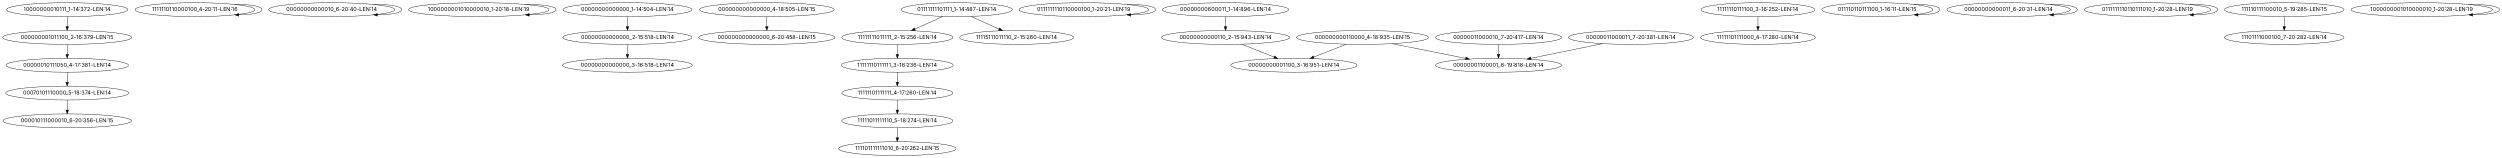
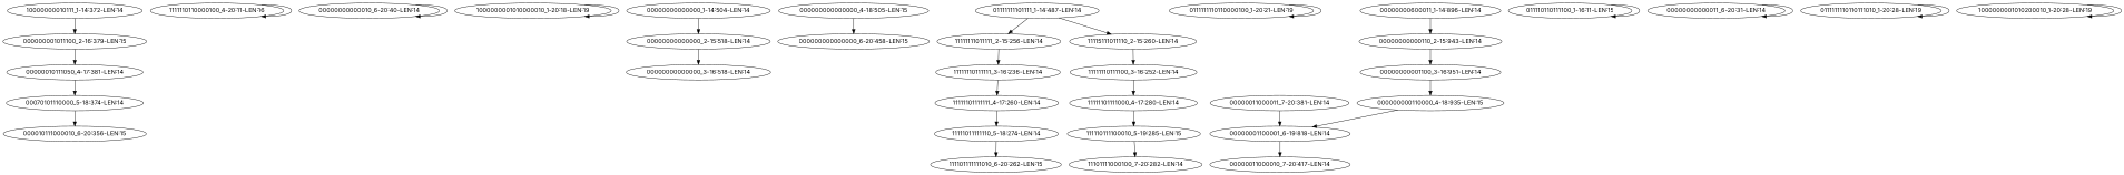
  digraph {
    fontname=Inter
    node [fontname=Inter]
    edge [fontname=Inter]
    n1 [label="00000010111050_4-17:381-LEN:14"]
    "000000001011100_2-16:379-LEN:15"
    n3 [label="00070101110000_5-18:374-LEN:14"]
    "000010111000010_6-20:356-LEN:15"
    "1111110110000100_4-20:11-LEN:16"
    "00000000000010_6-20:40-LEN:14"
    "1000000001010000010_1-20:18-LEN:19"
    "00000000000000_2-15:518-LEN:14"
    "00000000000000_3-16:518-LEN:14"
    "000000000000000_4-18:505-LEN:15"
    "000000000000000_6-20:458-LEN:15"
    "11111110111111_3-16:236-LEN:14"
    "11111101111111_4-17:260-LEN:14"
    "11111011111110_5-18:274-LEN:14"
    "111101111111010_6-20:262-LEN:15"
    "0111111110110000100_1-20:21-LEN:19"
    "00000000000110_2-15:943-LEN:14"
    "00000000001100_3-16:951-LEN:14"
    "000000000110000_4-18:935-LEN:15"
    "00000001100001_6-19:818-LEN:14"
    "01111111101111_1-14:487-LEN:14"
    "11111111011111_2-15:256-LEN:14"
    n23 [label="11115111011110_2-15:260-LEN:14"]
    "11111110111100_3-16:252-LEN:14"
    "11111101111000_4-17:280-LEN:14"
    "011110110111100_1-16:11-LEN:15"
    "00000011000010_7-20:417-LEN:14"
    "00000000000011_6-20:31-LEN:14"
    "0111111110110111010_1-20:28-LEN:19"
    "00000000000000_1-14:504-LEN:14"
    n31 [label="00000000600011_1-14:896-LEN:14"]
    "111110111100010_5-19:285-LEN:15"
    "11101111000100_7-20:282-LEN:14"
    "00000011000011_7-20:381-LEN:14"
-   "1000000001010000010_1-20:28-LEN:19"
+   "1000000001010000010_1-20:28-LEN:19" [label="1000000001010200010_1-20:28-LEN:19"]
    "10000000010111_1-14:372-LEN:14"
    n1 -> n3
    "000000001011100_2-16:379-LEN:15" -> n1
    n3 -> "000010111000010_6-20:356-LEN:15"
    "1111110110000100_4-20:11-LEN:16" -> "1111110110000100_4-20:11-LEN:16"
    "00000000000010_6-20:40-LEN:14" -> "00000000000010_6-20:40-LEN:14"
    "1000000001010000010_1-20:18-LEN:19" -> "1000000001010000010_1-20:18-LEN:19"
    "00000000000000_2-15:518-LEN:14" -> "00000000000000_3-16:518-LEN:14"
    "000000000000000_4-18:505-LEN:15" -> "000000000000000_6-20:458-LEN:15"
    "11111110111111_3-16:236-LEN:14" -> "11111101111111_4-17:260-LEN:14"
    "11111101111111_4-17:260-LEN:14" -> "11111011111110_5-18:274-LEN:14"
    "11111011111110_5-18:274-LEN:14" -> "111101111111010_6-20:262-LEN:15"
    "0111111110110000100_1-20:21-LEN:19" -> "0111111110110000100_1-20:21-LEN:19"
    "00000000000110_2-15:943-LEN:14" -> "00000000001100_3-16:951-LEN:14"
-   "000000000110000_4-18:935-LEN:15" -> "00000000001100_3-16:951-LEN:14"
+   "00000000001100_3-16:951-LEN:14" -> "000000000110000_4-18:935-LEN:15"
    "000000000110000_4-18:935-LEN:15" -> "00000001100001_6-19:818-LEN:14"
-   "00000011000010_7-20:417-LEN:14" -> "00000001100001_6-19:818-LEN:14"
+   "00000001100001_6-19:818-LEN:14" -> "00000011000010_7-20:417-LEN:14"
    "01111111101111_1-14:487-LEN:14" -> "11111111011111_2-15:256-LEN:14"
    "01111111101111_1-14:487-LEN:14" -> n23
    "11111111011111_2-15:256-LEN:14" -> "11111110111111_3-16:236-LEN:14"
+   n23 -> "11111110111100_3-16:252-LEN:14"
    "11111110111100_3-16:252-LEN:14" -> "11111101111000_4-17:280-LEN:14"
+   "11111101111000_4-17:280-LEN:14" -> "111110111100010_5-19:285-LEN:15"
    "011110110111100_1-16:11-LEN:15" -> "011110110111100_1-16:11-LEN:15"
    "00000000000011_6-20:31-LEN:14" -> "00000000000011_6-20:31-LEN:14"
    "0111111110110111010_1-20:28-LEN:19" -> "0111111110110111010_1-20:28-LEN:19"
    "00000000000000_1-14:504-LEN:14" -> "00000000000000_2-15:518-LEN:14"
    n31 -> "00000000000110_2-15:943-LEN:14"
    "111110111100010_5-19:285-LEN:15" -> "11101111000100_7-20:282-LEN:14"
    "00000011000011_7-20:381-LEN:14" -> "00000001100001_6-19:818-LEN:14"
    "1000000001010000010_1-20:28-LEN:19" -> "1000000001010000010_1-20:28-LEN:19"
    "10000000010111_1-14:372-LEN:14" -> "000000001011100_2-16:379-LEN:15"
  }
